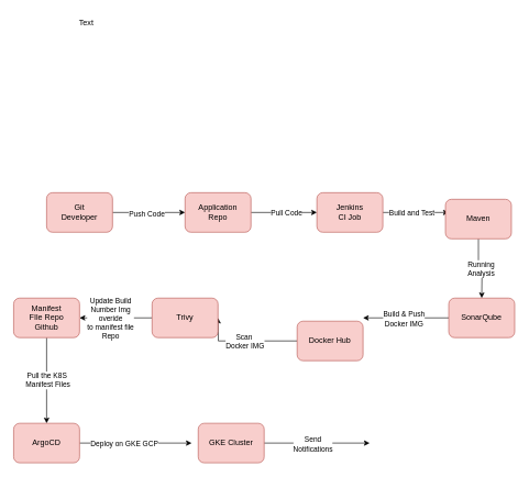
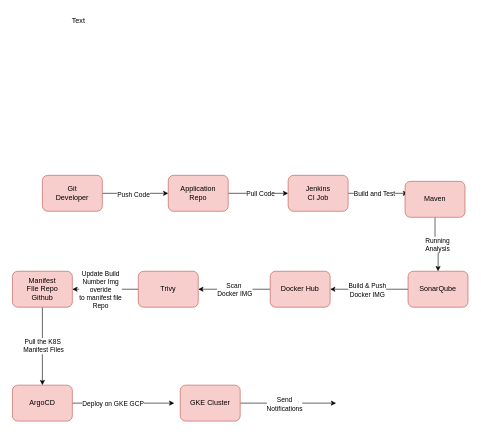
  <mxCell id="0" />
  <mxCell id="1" parent="0" />
  <mxCell id="2" value="" style="group" vertex="1" connectable="0" parent="1"><mxGeometry x="20" y="292" width="760" height="410" as="geometry" /></mxCell>
  <mxCell id="3" style="edgeStyle=orthogonalEdgeStyle;rounded=0;orthogonalLoop=1;jettySize=auto;html=1;" edge="1" parent="2" source="5"><mxGeometry relative="1" as="geometry"><mxPoint x="260" y="30" as="targetPoint" /></mxGeometry></mxCell>
  <mxCell id="4" value="Push Code" style="edgeLabel;html=1;align=center;verticalAlign=middle;resizable=0;points=[];" vertex="1" connectable="0" parent="3"><mxGeometry x="-0.077" y="-1" relative="1" as="geometry"><mxPoint as="offset" /></mxGeometry></mxCell>
  <mxCell id="5" value="Git&lt;div&gt;Developer&lt;/div&gt;" style="rounded=1;whiteSpace=wrap;html=1;fillColor=#f8cecc;strokeColor=#b85450;" vertex="1" parent="2"><mxGeometry x="50" width="100" height="60" as="geometry" /></mxCell>
  <mxCell id="6" style="edgeStyle=orthogonalEdgeStyle;rounded=0;orthogonalLoop=1;jettySize=auto;html=1;" edge="1" parent="2" source="8"><mxGeometry relative="1" as="geometry"><mxPoint x="460" y="30" as="targetPoint" /></mxGeometry></mxCell>
  <mxCell id="7" value="Pull Code" style="edgeLabel;html=1;align=center;verticalAlign=middle;resizable=0;points=[];" vertex="1" connectable="0" parent="6"><mxGeometry x="0.065" relative="1" as="geometry"><mxPoint as="offset" /></mxGeometry></mxCell>
  <mxCell id="8" value="Application&lt;div&gt;Repo&lt;/div&gt;" style="rounded=1;whiteSpace=wrap;html=1;fillColor=#f8cecc;strokeColor=#b85450;" vertex="1" parent="2"><mxGeometry x="260" width="100" height="60" as="geometry" /></mxCell>
  <mxCell id="9" style="edgeStyle=orthogonalEdgeStyle;rounded=0;orthogonalLoop=1;jettySize=auto;html=1;" edge="1" parent="2" source="11"><mxGeometry relative="1" as="geometry"><mxPoint x="660" y="30" as="targetPoint" /></mxGeometry></mxCell>
  <mxCell id="10" value="Build and Test" style="edgeLabel;html=1;align=center;verticalAlign=middle;resizable=0;points=[];" vertex="1" connectable="0" parent="9"><mxGeometry x="-0.144" y="-2" relative="1" as="geometry"><mxPoint y="-2" as="offset" /></mxGeometry></mxCell>
  <mxCell id="11" value="Jenkins&lt;div&gt;CI Job&lt;/div&gt;" style="rounded=1;whiteSpace=wrap;html=1;fillColor=#f8cecc;strokeColor=#b85450;" vertex="1" parent="2"><mxGeometry x="460" width="100" height="60" as="geometry" /></mxCell>
  <mxCell id="12" style="edgeStyle=orthogonalEdgeStyle;rounded=0;orthogonalLoop=1;jettySize=auto;html=1;" edge="1" parent="2" source="14"><mxGeometry relative="1" as="geometry"><mxPoint x="710" y="160" as="targetPoint" /></mxGeometry></mxCell>
  <mxCell id="13" value="Running&lt;div&gt;Analysis&lt;/div&gt;" style="edgeLabel;html=1;align=center;verticalAlign=middle;resizable=0;points=[];" vertex="1" connectable="0" parent="12"><mxGeometry x="-0.005" relative="1" as="geometry"><mxPoint as="offset" /></mxGeometry></mxCell>
  <mxCell id="14" value="Maven" style="rounded=1;whiteSpace=wrap;html=1;fillColor=#f8cecc;strokeColor=#b85450;" vertex="1" parent="2"><mxGeometry x="655" y="10" width="100" height="60" as="geometry" /></mxCell>
  <mxCell id="15" style="edgeStyle=orthogonalEdgeStyle;rounded=0;orthogonalLoop=1;jettySize=auto;html=1;" edge="1" parent="2" source="17"><mxGeometry relative="1" as="geometry"><mxPoint x="530" y="190" as="targetPoint" /></mxGeometry></mxCell>
  <mxCell id="16" value="Build &amp;amp; Push&lt;div&gt;Docker IMG&lt;/div&gt;" style="edgeLabel;html=1;align=center;verticalAlign=middle;resizable=0;points=[];" vertex="1" connectable="0" parent="15"><mxGeometry x="0.05" y="1" relative="1" as="geometry"><mxPoint as="offset" /></mxGeometry></mxCell>
  <mxCell id="17" value="SonarQube" style="rounded=1;whiteSpace=wrap;html=1;fillColor=#f8cecc;strokeColor=#b85450;" vertex="1" parent="2"><mxGeometry x="660" y="160" width="100" height="60" as="geometry" /></mxCell>
  <mxCell id="18" style="edgeStyle=orthogonalEdgeStyle;rounded=0;orthogonalLoop=1;jettySize=auto;html=1;" edge="1" parent="2" source="20"><mxGeometry relative="1" as="geometry"><mxPoint x="310" y="190" as="targetPoint" /></mxGeometry></mxCell>
  <mxCell id="19" value="Scan&amp;nbsp;&lt;div&gt;Docker IMG&lt;/div&gt;" style="edgeLabel;html=1;align=center;verticalAlign=middle;resizable=0;points=[];" vertex="1" connectable="0" parent="18"><mxGeometry x="0.178" y="1" relative="1" as="geometry"><mxPoint x="11" y="-1" as="offset" /></mxGeometry></mxCell>
- <mxCell id="20" value="Docker Hub" style="rounded=1;whiteSpace=wrap;html=1;fillColor=#f8cecc;strokeColor=#b85450;" vertex="1" parent="2"><mxGeometry x="430" y="195" width="100" height="60" as="geometry" /></mxCell>
+ <mxCell id="20" value="Docker Hub" style="rounded=1;whiteSpace=wrap;html=1;fillColor=#f8cecc;strokeColor=#b85450;" vertex="1" parent="2"><mxGeometry x="430" y="160" width="100" height="60" as="geometry" /></mxCell>
  <mxCell id="21" style="edgeStyle=orthogonalEdgeStyle;rounded=0;orthogonalLoop=1;jettySize=auto;html=1;" edge="1" parent="2" source="23"><mxGeometry relative="1" as="geometry"><mxPoint x="100" y="190" as="targetPoint" /></mxGeometry></mxCell>
  <mxCell id="22" value="Update Build&lt;div&gt;Number Img&lt;/div&gt;&lt;div&gt;overide&lt;/div&gt;&lt;div&gt;to manifest file&lt;/div&gt;&lt;div&gt;Repo&lt;/div&gt;" style="edgeLabel;html=1;align=center;verticalAlign=middle;resizable=0;points=[];" vertex="1" connectable="0" parent="21"><mxGeometry x="0.158" relative="1" as="geometry"><mxPoint as="offset" /></mxGeometry></mxCell>
  <mxCell id="23" value="Trivy" style="rounded=1;whiteSpace=wrap;html=1;fillColor=#f8cecc;strokeColor=#b85450;" vertex="1" parent="2"><mxGeometry x="210" y="160" width="100" height="60" as="geometry" /></mxCell>
  <mxCell id="24" style="edgeStyle=orthogonalEdgeStyle;rounded=0;orthogonalLoop=1;jettySize=auto;html=1;" edge="1" parent="2" source="26"><mxGeometry relative="1" as="geometry"><mxPoint x="50" y="350" as="targetPoint" /></mxGeometry></mxCell>
  <mxCell id="25" value="Pull the K8S&amp;nbsp;&lt;div&gt;Manifest Files&lt;/div&gt;" style="edgeLabel;html=1;align=center;verticalAlign=middle;resizable=0;points=[];" vertex="1" connectable="0" parent="24"><mxGeometry x="-0.019" y="1" relative="1" as="geometry"><mxPoint as="offset" /></mxGeometry></mxCell>
  <mxCell id="26" value="Manifest&lt;div&gt;FIle Repo&lt;/div&gt;&lt;div&gt;Github&lt;/div&gt;" style="rounded=1;whiteSpace=wrap;html=1;fillColor=#f8cecc;strokeColor=#b85450;" vertex="1" parent="2"><mxGeometry y="160" width="100" height="60" as="geometry" /></mxCell>
  <mxCell id="27" style="edgeStyle=orthogonalEdgeStyle;rounded=0;orthogonalLoop=1;jettySize=auto;html=1;" edge="1" parent="2" source="29"><mxGeometry relative="1" as="geometry"><mxPoint x="270" y="380" as="targetPoint" /></mxGeometry></mxCell>
  <mxCell id="28" value="Deploy on GKE GCP" style="edgeLabel;html=1;align=center;verticalAlign=middle;resizable=0;points=[];" vertex="1" connectable="0" parent="27"><mxGeometry x="-0.214" y="-1" relative="1" as="geometry"><mxPoint as="offset" /></mxGeometry></mxCell>
  <mxCell id="29" value="ArgoCD" style="rounded=1;whiteSpace=wrap;html=1;fillColor=#f8cecc;strokeColor=#b85450;" vertex="1" parent="2"><mxGeometry y="350" width="100" height="60" as="geometry" /></mxCell>
  <mxCell id="30" style="edgeStyle=orthogonalEdgeStyle;rounded=0;orthogonalLoop=1;jettySize=auto;html=1;" edge="1" parent="2" source="32"><mxGeometry relative="1" as="geometry"><mxPoint x="540" y="380" as="targetPoint" /></mxGeometry></mxCell>
  <mxCell id="31" value="Send&lt;div&gt;Notifications&lt;/div&gt;" style="edgeLabel;html=1;align=center;verticalAlign=middle;resizable=0;points=[];" vertex="1" connectable="0" parent="30"><mxGeometry x="-0.09" y="-1" relative="1" as="geometry"><mxPoint as="offset" /></mxGeometry></mxCell>
  <mxCell id="32" value="GKE Cluster" style="rounded=1;whiteSpace=wrap;html=1;fillColor=#f8cecc;strokeColor=#b85450;" vertex="1" parent="2"><mxGeometry x="280" y="350" width="100" height="60" as="geometry" /></mxCell>
  <mxCell id="33" value="Text" style="text;html=1;align=center;verticalAlign=middle;resizable=0;points=[];autosize=1;strokeColor=none;fillColor=none;" vertex="1" parent="1"><mxGeometry x="105" y="20" width="50" height="30" as="geometry" /></mxCell>
